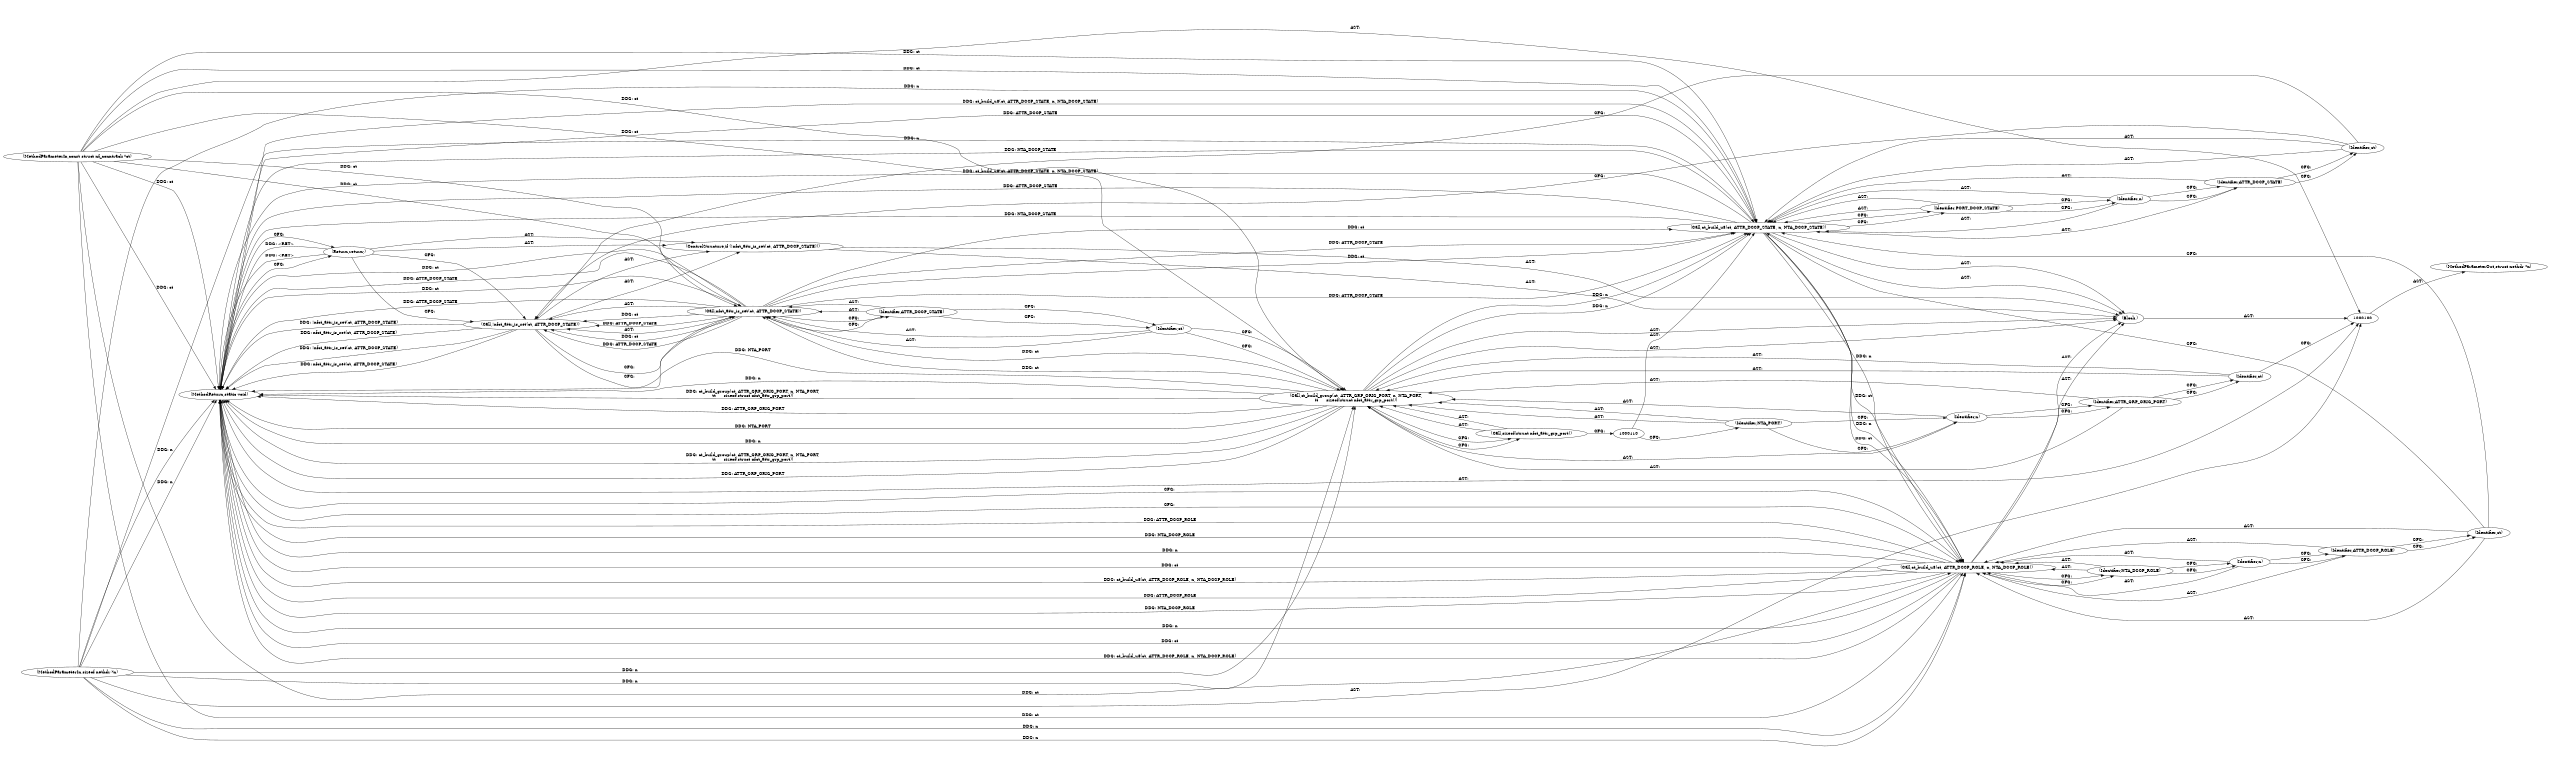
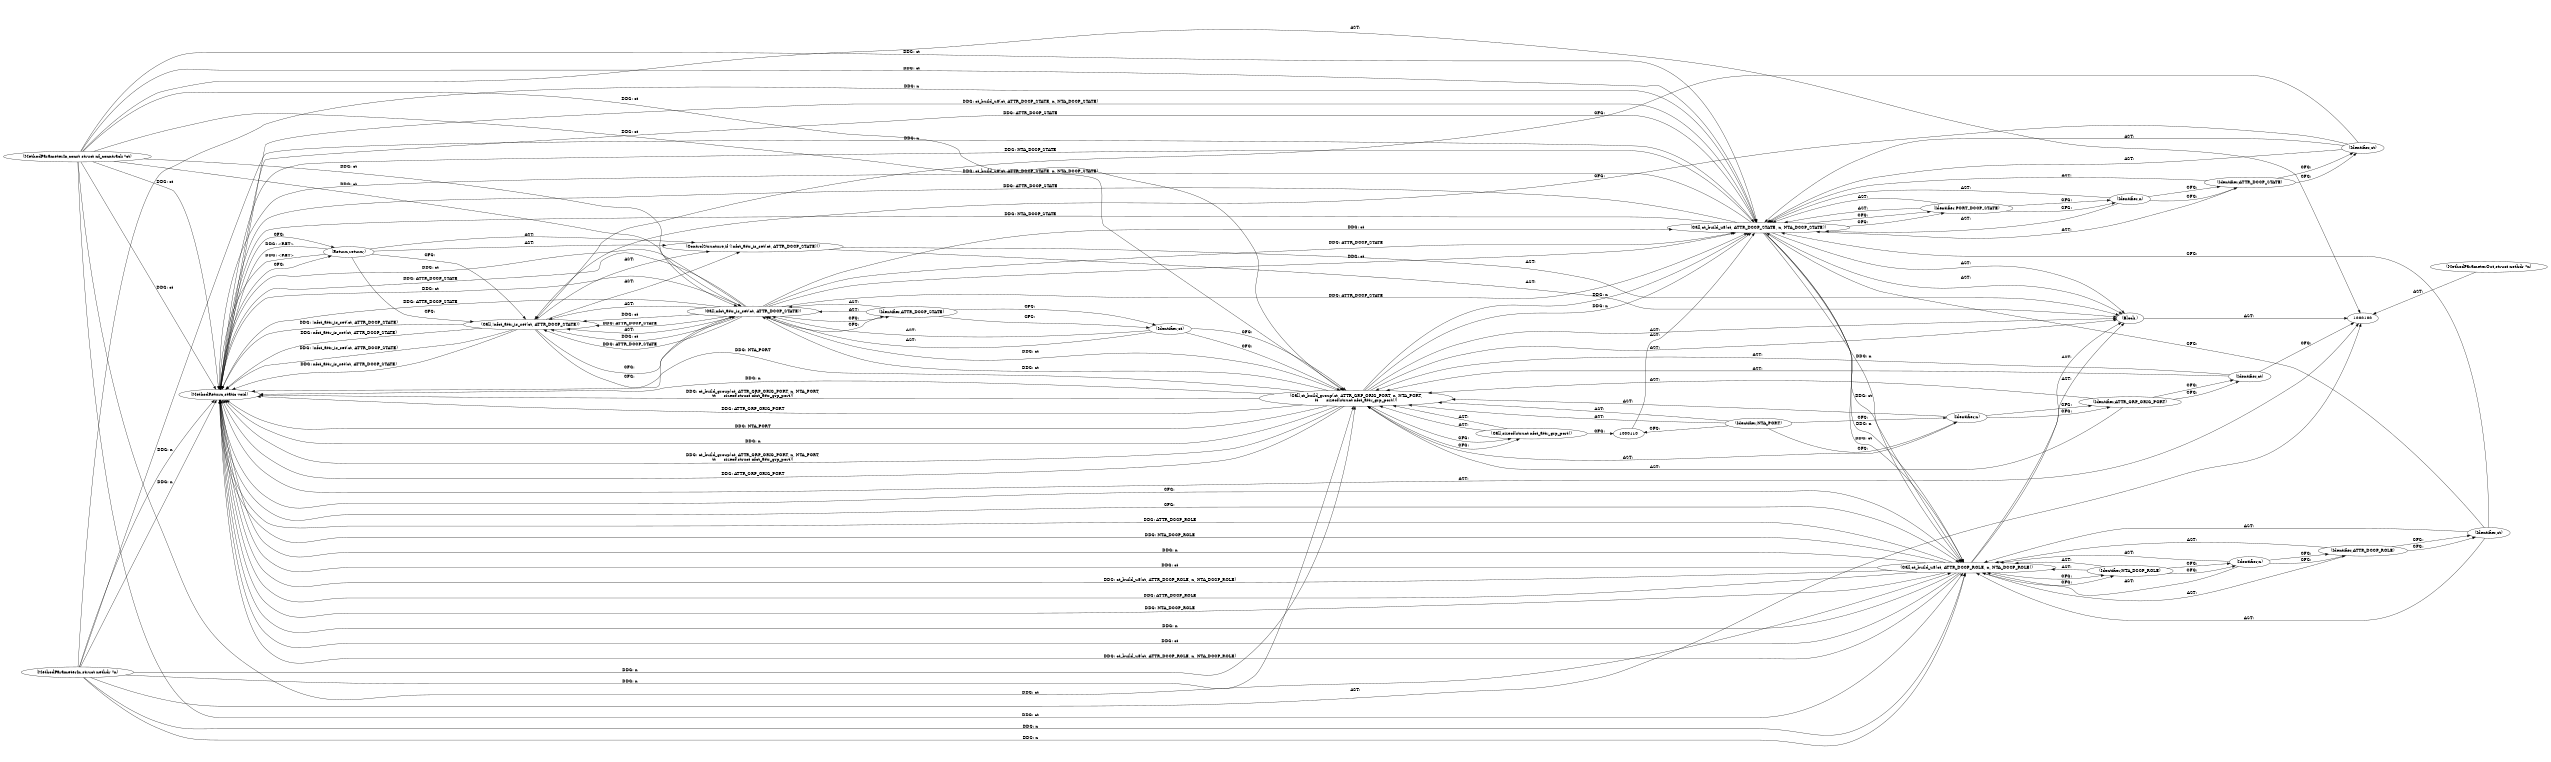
  digraph {
    rankdir=LR
    n1 [label="(MethodReturn,static void)"]
    n2 [label="(Return,return;)"]
    n3 [label="(Call,ct_build_u8(ct, ATTR_DCCP_ROLE, n, NTA_DCCP_ROLE))"]
    1000100
    n5 [label="(ControlStructure,if (!nfct_attr_is_set(ct, ATTR_DCCP_STATE)))"]
    n6 [label="(Call,!nfct_attr_is_set(ct, ATTR_DCCP_STATE))"]
    n7 [label="(Block,)"]
    n8 [label="(Identifier,NTA_DCCP_ROLE)"]
    n9 [label="(MethodParameterIn,const struct nf_conntrack *ct)"]
    n10 [label="(Call,ct_build_group(ct, ATTR_GRP_ORIG_PORT, n, NTA_PORT,\n\t\t      sizeof(struct nfct_attr_grp_port)))"]
    n11 [label="(Call,nfct_attr_is_set(ct, ATTR_DCCP_STATE))"]
    n12 [label="(Call,ct_build_u8(ct, ATTR_DCCP_STATE, n, NTA_DCCP_STATE))"]
    n13 [label="(Call,sizeof(struct nfct_attr_grp_port))"]
    n14 [label="(Identifier,ATTR_DCCP_STATE)"]
    n15 [label="(Identifier,PORT_DCCP_STATE)"]
-   n16 [label="(MethodParameterIn,sizeof nethdr *n)"]
+   n16 [label="(MethodParameterIn,struct nethdr *n)"]
    n17 [label="(MethodParameterOut,struct nethdr *n)"]
    1000110
    n19 [label="(Identifier,ct)"]
    n20 [label="(Identifier,ATTR_GRP_ORIG_PORT)"]
    n21 [label="(Identifier,n)"]
    n22 [label="(Identifier,NTA_PORT)"]
    n23 [label="(Identifier,ct)"]
    n24 [label="(Identifier,ct)"]
    n25 [label="(Identifier,ATTR_DCCP_STATE)"]
    n26 [label="(Identifier,n)"]
    n27 [label="(Identifier,ct)"]
    n28 [label="(Identifier,ATTR_DCCP_ROLE)"]
    n29 [label="(Identifier,n)"]
    n1 -> n2 [label="CFG: "]
    n1 -> n2 [label="CFG: "]
    n1 -> n3 [label="CFG: "]
    n1 -> n3 [label="CFG: "]
    n1 -> 1000100 [label="AST: "]
    n2 -> n1 [label="DDG: <RET>"]
    n2 -> n1 [label="DDG: <RET>"]
    n2 -> n5 [label="AST: "]
    n2 -> n5 [label="AST: "]
    n2 -> n6 [label="CFG: "]
    n2 -> n6 [label="CFG: "]
    n3 -> n1 [label="DDG: NTA_DCCP_ROLE"]
    n3 -> n1 [label="DDG: n"]
    n3 -> n1 [label="DDG: ct"]
    n3 -> n1 [label="DDG: ct_build_u8(ct, ATTR_DCCP_ROLE, n, NTA_DCCP_ROLE)"]
    n3 -> n1 [label="DDG: ATTR_DCCP_ROLE"]
    n3 -> n1 [label="DDG: NTA_DCCP_ROLE"]
    n3 -> n1 [label="DDG: n"]
    n3 -> n1 [label="DDG: ct"]
    n3 -> n1 [label="DDG: ct_build_u8(ct, ATTR_DCCP_ROLE, n, NTA_DCCP_ROLE)"]
    n3 -> n1 [label="DDG: ATTR_DCCP_ROLE"]
    n3 -> n7 [label="AST: "]
    n3 -> n7 [label="AST: "]
    n3 -> n8 [label="CFG: "]
    n3 -> n8 [label="CFG: "]
    n5 -> n7 [label="AST: "]
    n5 -> n7 [label="AST: "]
    n6 -> n1 [label="DDG: !nfct_attr_is_set(ct, ATTR_DCCP_STATE)"]
    n6 -> n1 [label="DDG: nfct_attr_is_set(ct, ATTR_DCCP_STATE)"]
    n6 -> n1 [label="DDG: !nfct_attr_is_set(ct, ATTR_DCCP_STATE)"]
    n6 -> n1 [label="DDG: nfct_attr_is_set(ct, ATTR_DCCP_STATE)"]
    n6 -> n5 [label="AST: "]
    n6 -> n5 [label="AST: "]
    n6 -> n11 [label="CFG: "]
    n6 -> n11 [label="CFG: "]
    n7 -> 1000100 [label="AST: "]
    n8 -> n3 [label="AST: "]
    n8 -> n3 [label="AST: "]
    n8 -> n29 [label="CFG: "]
    n8 -> n29 [label="CFG: "]
    n9 -> n1 [label="DDG: ct"]
    n9 -> n1 [label="DDG: ct"]
    n9 -> n3 [label="DDG: ct"]
    n9 -> n3 [label="DDG: ct"]
    n9 -> 1000100 [label="AST: "]
    n9 -> n10 [label="DDG: ct"]
    n9 -> n10 [label="DDG: ct"]
    n9 -> n11 [label="DDG: ct"]
    n9 -> n11 [label="DDG: ct"]
    n9 -> n12 [label="DDG: ct"]
    n9 -> n12 [label="DDG: ct"]
    n10 -> n1 [label="DDG: NTA_PORT"]
    n10 -> n1 [label="DDG: n"]
    n10 -> n1 [label="DDG: ct_build_group(ct, ATTR_GRP_ORIG_PORT, n, NTA_PORT,\n\t\t      sizeof(struct nfct_attr_grp_port))"]
    n10 -> n1 [label="DDG: ATTR_GRP_ORIG_PORT"]
    n10 -> n1 [label="DDG: NTA_PORT"]
    n10 -> n1 [label="DDG: n"]
    n10 -> n1 [label="DDG: ct_build_group(ct, ATTR_GRP_ORIG_PORT, n, NTA_PORT,\n\t\t      sizeof(struct nfct_attr_grp_port))"]
    n10 -> n1 [label="DDG: ATTR_GRP_ORIG_PORT"]
    n10 -> n7 [label="AST: "]
    n10 -> n7 [label="AST: "]
    n10 -> n11 [label="DDG: ct"]
    n10 -> n11 [label="DDG: ct"]
    n10 -> n12 [label="DDG: n"]
    n10 -> n12 [label="DDG: n"]
    n10 -> n13 [label="CFG: "]
    n10 -> n13 [label="CFG: "]
    n11 -> n1 [label="DDG: ct"]
    n11 -> n1 [label="DDG: ATTR_DCCP_STATE"]
    n11 -> n1 [label="DDG: ct"]
    n11 -> n1 [label="DDG: ATTR_DCCP_STATE"]
    n11 -> n6 [label="AST: "]
    n11 -> n6 [label="DDG: ct"]
    n11 -> n6 [label="DDG: ATTR_DCCP_STATE"]
    n11 -> n6 [label="AST: "]
    n11 -> n6 [label="DDG: ct"]
    n11 -> n6 [label="DDG: ATTR_DCCP_STATE"]
    n11 -> n12 [label="DDG: ct"]
    n11 -> n12 [label="DDG: ATTR_DCCP_STATE"]
    n11 -> n12 [label="DDG: ct"]
    n11 -> n12 [label="DDG: ATTR_DCCP_STATE"]
    n11 -> n14 [label="CFG: "]
    n11 -> n14 [label="CFG: "]
    n12 -> n1 [label="DDG: ct_build_u8(ct, ATTR_DCCP_STATE, n, NTA_DCCP_STATE)"]
    n12 -> n1 [label="DDG: ATTR_DCCP_STATE"]
    n12 -> n1 [label="DDG: NTA_DCCP_STATE"]
    n12 -> n1 [label="DDG: ct_build_u8(ct, ATTR_DCCP_STATE, n, NTA_DCCP_STATE)"]
    n12 -> n1 [label="DDG: ATTR_DCCP_STATE"]
    n12 -> n1 [label="DDG: NTA_DCCP_STATE"]
    n12 -> n3 [label="DDG: ct"]
    n12 -> n3 [label="DDG: n"]
    n12 -> n3 [label="DDG: ct"]
    n12 -> n3 [label="DDG: n"]
    n12 -> n7 [label="AST: "]
    n12 -> n7 [label="AST: "]
    n12 -> n15 [label="CFG: "]
    n12 -> n15 [label="CFG: "]
    n13 -> n10 [label="AST: "]
    n13 -> n10 [label="AST: "]
    n13 -> 1000110 [label="CFG: "]
    n14 -> n11 [label="AST: "]
    n14 -> n11 [label="AST: "]
    n14 -> n23 [label="CFG: "]
    n14 -> n23 [label="CFG: "]
    n15 -> n12 [label="AST: "]
    n15 -> n12 [label="AST: "]
    n15 -> n26 [label="CFG: "]
    n15 -> n26 [label="CFG: "]
    n16 -> n1 [label="DDG: n"]
    n16 -> n1 [label="DDG: n"]
    n16 -> n3 [label="DDG: n"]
    n16 -> n3 [label="DDG: n"]
    n16 -> 1000100 [label="AST: "]
    n16 -> n10 [label="DDG: n"]
    n16 -> n10 [label="DDG: n"]
    n16 -> n12 [label="DDG: n"]
    n16 -> n12 [label="DDG: n"]
-   1000100 -> n17 [label="AST: "]
+   n17 -> 1000100 [label="AST: "]
    1000110 -> n12 [label="AST: "]
-   1000110 -> n22 [label="CFG: "]
+   n22 -> 1000110 [label="CFG: "]
    n19 -> 1000100 [label="CFG: "]
    n19 -> n10 [label="AST: "]
    n19 -> n10 [label="AST: "]
    n20 -> n10 [label="AST: "]
    n20 -> n10 [label="AST: "]
    n20 -> n19 [label="CFG: "]
    n20 -> n19 [label="CFG: "]
    n21 -> n10 [label="AST: "]
    n21 -> n10 [label="AST: "]
    n21 -> n20 [label="CFG: "]
    n21 -> n20 [label="CFG: "]
    n22 -> n10 [label="AST: "]
    n22 -> n10 [label="AST: "]
    n22 -> n21 [label="CFG: "]
    n22 -> n21 [label="CFG: "]
    n23 -> n10 [label="CFG: "]
    n23 -> n10 [label="CFG: "]
    n23 -> n11 [label="AST: "]
    n23 -> n11 [label="AST: "]
    n24 -> n6 [label="CFG: "]
    n24 -> n6 [label="CFG: "]
    n24 -> n12 [label="AST: "]
    n24 -> n12 [label="AST: "]
    n25 -> n12 [label="AST: "]
    n25 -> n12 [label="AST: "]
    n25 -> n24 [label="CFG: "]
    n25 -> n24 [label="CFG: "]
    n26 -> n12 [label="AST: "]
    n26 -> n12 [label="AST: "]
    n26 -> n25 [label="CFG: "]
    n26 -> n25 [label="CFG: "]
    n27 -> n3 [label="AST: "]
    n27 -> n3 [label="AST: "]
    n27 -> n12 [label="CFG: "]
    n27 -> n12 [label="CFG: "]
    n28 -> n3 [label="AST: "]
    n28 -> n3 [label="AST: "]
    n28 -> n27 [label="CFG: "]
    n28 -> n27 [label="CFG: "]
    n29 -> n3 [label="AST: "]
    n29 -> n3 [label="AST: "]
    n29 -> n28 [label="CFG: "]
    n29 -> n28 [label="CFG: "]
  }
